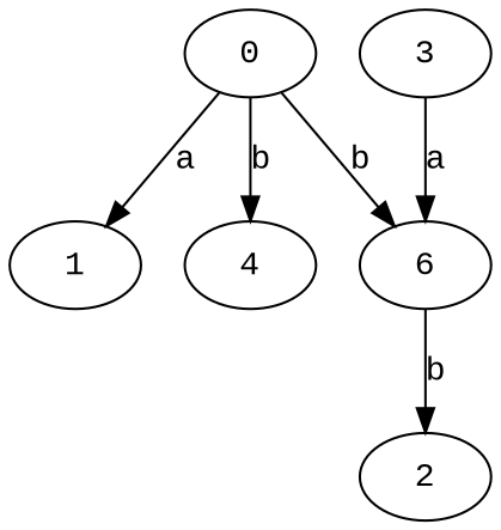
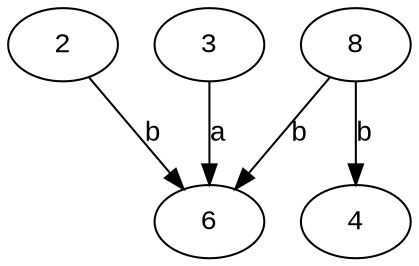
  strict digraph {
    fontname="Liberation Mono"
    node [fontname="Liberation Mono"]
    edge [fontname="Liberation Mono"]
    2
    6
-   0
-   1
+   0 [label=8]
    4
    3
-   6 -> 2 [label=b]
+   2 -> 6 [label=b]
    0 -> 6 [label=b]
-   0 -> 1 [label=a]
    0 -> 4 [label=b]
    3 -> 6 [label=a]
  }
